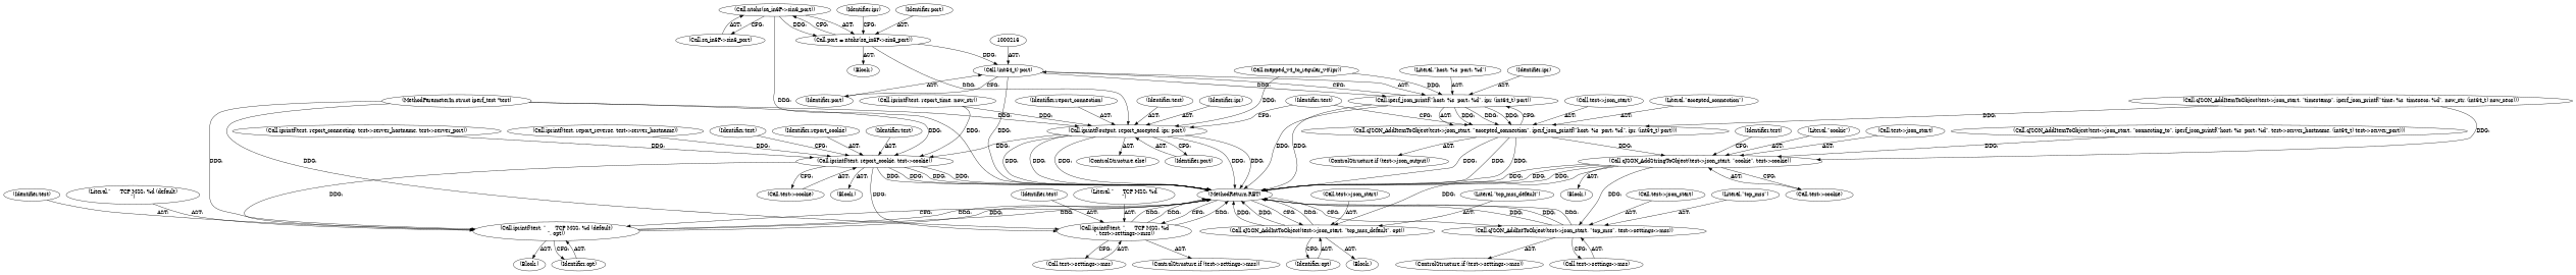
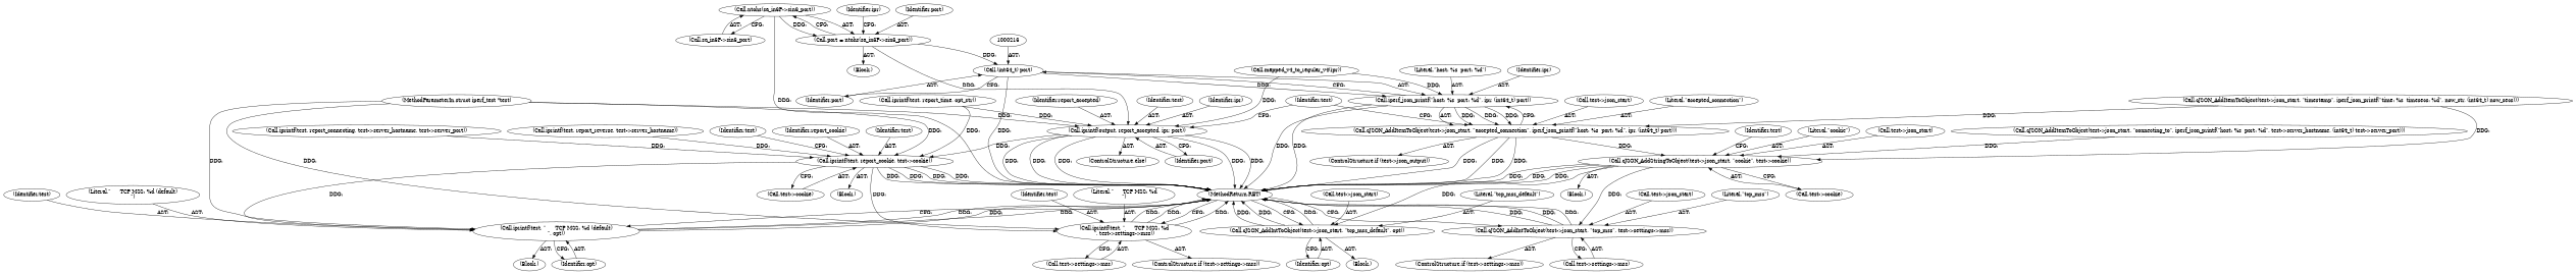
  digraph {
    n1 [label="(Call,ntohs(sa_in6P->sin6_port))"]
    n2 [label="(Call,port = ntohs(sa_in6P->sin6_port))"]
    n3 [label="(MethodReturn,RET)"]
    n4 [label="(Call,sa_in6P->sin6_port)"]
    n5 [label="(Call,(int64_t) port)"]
    n6 [label="(Call,iprintf(output, report_accepted, ipr, port))"]
    n7 [label="(Block,)"]
    n8 [label="(Call,cJSON_AddIntToObject(test->json_start, \"tcp_mss\", test->settings->mss))"]
    n9 [label="(Call,cJSON_AddIntToObject(test->json_start, \"tcp_mss_default\", opt))"]
    n10 [label="(Call,iprintf(test, \"      TCP MSS: %d\n\", test->settings->mss))"]
    n11 [label="(Call,iprintf(test, \"      TCP MSS: %d (default)\n\", opt))"]
    n12 [label="(Call,iperf_json_printf(\"host: %s  port: %d\", ipr, (int64_t) port))"]
    n13 [label="(Identifier,port)"]
    n14 [label="(Call,iprintf(test, report_cookie, test->cookie))"]
    n15 [label="(ControlStructure,else)"]
    n16 [label="(Identifier,port)"]
    n17 [label="(Call,cJSON_AddItemToObject(test->json_start, \"accepted_connection\", iperf_json_printf(\"host: %s  port: %d\", ipr, (int64_t) port)))"]
    n18 [label="(Call,cJSON_AddStringToObject(test->json_start, \"cookie\", test->cookie))"]
    n19 [label="(ControlStructure,if (test->json_output))"]
    n20 [label="(Block,)"]
    n21 [label="(Call,test->cookie)"]
    n22 [label="(ControlStructure,if (test->settings->mss))"]
    n23 [label="(Call,test->settings->mss)"]
    n24 [label="(Identifier,opt)"]
    n25 [label="(Block,)"]
    n26 [label="(Call,test->cookie)"]
    n27 [label="(Block,)"]
    n28 [label="(Call,test->settings->mss)"]
    n29 [label="(ControlStructure,if (test->settings->mss))"]
    n30 [label="(Block,)"]
    n31 [label="(Identifier,opt)"]
-   n32 [label="(Identifier,report_connection)"]
+   n32 [label="(Identifier,report_accepted)"]
    n33 [label="(Call,iprintf(test, report_connecting, test->server_hostname, test->server_port))"]
    n34 [label="(Call,cJSON_AddItemToObject(test->json_start, \"connecting_to\", iperf_json_printf(\"host: %s  port: %d\", test->server_hostname, (int64_t) test->server_port)))"]
    n35 [label="(Call,mapped_v4_to_regular_v4(ipr))"]
    n36 [label="(Call,cJSON_AddItemToObject(test->json_start, \"timestamp\", iperf_json_printf(\"time: %s  timesecs: %d\", now_str, (int64_t) now_secs)))"]
    n37 [label="(Identifier,test)"]
    n38 [label="(Identifier,test)"]
    n39 [label="(Call,test->json_start)"]
    n40 [label="(Identifier,test)"]
    n41 [label="(Call,test->json_start)"]
    n42 [label="(Literal,\"host: %s  port: %d\")"]
    n43 [label="(Identifier,test)"]
-   n44 [label="(Call,iprintf(test, report_time, now_str))"]
+   n44 [label="(Call,iprintf(test, report_time, opt_str))"]
    n45 [label="(Literal,\"tcp_mss\")"]
    n46 [label="(Literal,\"tcp_mss_default\")"]
    n47 [label="(MethodParameterIn,struct iperf_test *test)"]
    n48 [label="(Identifier,test)"]
    n49 [label="(Literal,\"cookie\")"]
    n50 [label="(Call,iprintf(test, report_reverse, test->server_hostname))"]
    n51 [label="(Identifier,port)"]
    n52 [label="(Identifier,ipr)"]
    n53 [label="(Literal,\"      TCP MSS: %d (default)\n\")"]
    n54 [label="(Call,test->json_start)"]
    n55 [label="(Literal,\"accepted_connection\")"]
    n56 [label="(Identifier,ipr)"]
    n57 [label="(Identifier,test)"]
    n58 [label="(Call,test->json_start)"]
    n59 [label="(Identifier,report_cookie)"]
    n60 [label="(Literal,\"      TCP MSS: %d\n\")"]
    n61 [label="(Identifier,test)"]
    n62 [label="(Identifier,ipr)"]
    n63 [label=1000216]
    n1 -> n2 [label="AST: "]
    n1 -> n2 [label="DDG: "]
    n1 -> n3 [label="DDG: "]
    n1 -> n4 [label="CFG: "]
    n2 -> n1 [label="CFG: "]
    n2 -> n5 [label="DDG: "]
    n2 -> n6 [label="DDG: "]
    n2 -> n7 [label="AST: "]
    n3 -> n8 [label="CFG: "]
    n3 -> n9 [label="CFG: "]
    n3 -> n10 [label="CFG: "]
    n3 -> n11 [label="CFG: "]
    n4 -> n1 [label="AST: "]
    n5 -> n3 [label="DDG: "]
    n5 -> n12 [label="AST: "]
    n5 -> n12 [label="DDG: "]
    n5 -> n13 [label="CFG: "]
    n6 -> n3 [label="DDG: "]
    n6 -> n3 [label="DDG: "]
    n6 -> n3 [label="DDG: "]
    n6 -> n3 [label="DDG: "]
    n6 -> n3 [label="DDG: "]
    n6 -> n14 [label="DDG: "]
    n6 -> n15 [label="AST: "]
    n6 -> n16 [label="CFG: "]
    n8 -> n3 [label="DDG: "]
    n8 -> n3 [label="DDG: "]
    n8 -> n3 [label="DDG: "]
    n8 -> n22 [label="AST: "]
    n8 -> n23 [label="CFG: "]
    n9 -> n3 [label="DDG: "]
    n9 -> n3 [label="DDG: "]
    n9 -> n3 [label="DDG: "]
    n9 -> n24 [label="CFG: "]
    n9 -> n25 [label="AST: "]
    n10 -> n3 [label="DDG: "]
    n10 -> n3 [label="DDG: "]
    n10 -> n3 [label="DDG: "]
    n10 -> n28 [label="CFG: "]
    n10 -> n29 [label="AST: "]
    n11 -> n3 [label="DDG: "]
    n11 -> n3 [label="DDG: "]
    n11 -> n3 [label="DDG: "]
    n11 -> n30 [label="AST: "]
    n11 -> n31 [label="CFG: "]
    n12 -> n3 [label="DDG: "]
    n12 -> n3 [label="DDG: "]
    n12 -> n5 [label="CFG: "]
    n12 -> n17 [label="AST: "]
    n12 -> n17 [label="DDG: "]
    n12 -> n17 [label="DDG: "]
    n12 -> n17 [label="DDG: "]
    n13 -> n5 [label="AST: "]
    n14 -> n3 [label="DDG: "]
    n14 -> n3 [label="DDG: "]
    n14 -> n3 [label="DDG: "]
    n14 -> n3 [label="DDG: "]
    n14 -> n10 [label="DDG: "]
    n14 -> n11 [label="DDG: "]
    n14 -> n26 [label="CFG: "]
    n14 -> n27 [label="AST: "]
    n16 -> n6 [label="AST: "]
    n17 -> n3 [label="DDG: "]
    n17 -> n3 [label="DDG: "]
    n17 -> n3 [label="DDG: "]
    n17 -> n12 [label="CFG: "]
    n17 -> n18 [label="DDG: "]
    n17 -> n19 [label="AST: "]
    n18 -> n3 [label="DDG: "]
    n18 -> n3 [label="DDG: "]
    n18 -> n3 [label="DDG: "]
    n18 -> n8 [label="DDG: "]
    n18 -> n9 [label="DDG: "]
    n18 -> n20 [label="AST: "]
    n18 -> n21 [label="CFG: "]
    n21 -> n18 [label="AST: "]
    n23 -> n8 [label="AST: "]
    n24 -> n9 [label="AST: "]
    n26 -> n14 [label="AST: "]
    n28 -> n10 [label="AST: "]
    n31 -> n11 [label="AST: "]
    n32 -> n6 [label="AST: "]
    n33 -> n14 [label="DDG: "]
    n34 -> n18 [label="DDG: "]
    n35 -> n6 [label="DDG: "]
    n35 -> n12 [label="DDG: "]
    n36 -> n17 [label="DDG: "]
    n36 -> n18 [label="DDG: "]
    n37 -> n10 [label="AST: "]
    n38 -> n18 [label="CFG: "]
    n39 -> n17 [label="AST: "]
    n40 -> n6 [label="AST: "]
    n41 -> n8 [label="AST: "]
    n42 -> n12 [label="AST: "]
    n43 -> n6 [label="CFG: "]
    n43 -> n17 [label="CFG: "]
    n44 -> n6 [label="DDG: "]
    n44 -> n14 [label="DDG: "]
    n45 -> n8 [label="AST: "]
    n46 -> n9 [label="AST: "]
    n47 -> n6 [label="DDG: "]
    n47 -> n10 [label="DDG: "]
    n47 -> n11 [label="DDG: "]
    n47 -> n14 [label="DDG: "]
    n48 -> n11 [label="AST: "]
    n49 -> n18 [label="AST: "]
    n50 -> n14 [label="DDG: "]
    n51 -> n2 [label="AST: "]
    n52 -> n2 [label="CFG: "]
    n53 -> n11 [label="AST: "]
    n54 -> n18 [label="AST: "]
    n55 -> n17 [label="AST: "]
    n56 -> n6 [label="AST: "]
    n57 -> n14 [label="CFG: "]
    n58 -> n9 [label="AST: "]
    n59 -> n14 [label="AST: "]
    n60 -> n10 [label="AST: "]
    n61 -> n14 [label="AST: "]
    n62 -> n12 [label="AST: "]
    n63 -> n5 [label="AST: "]
  }
